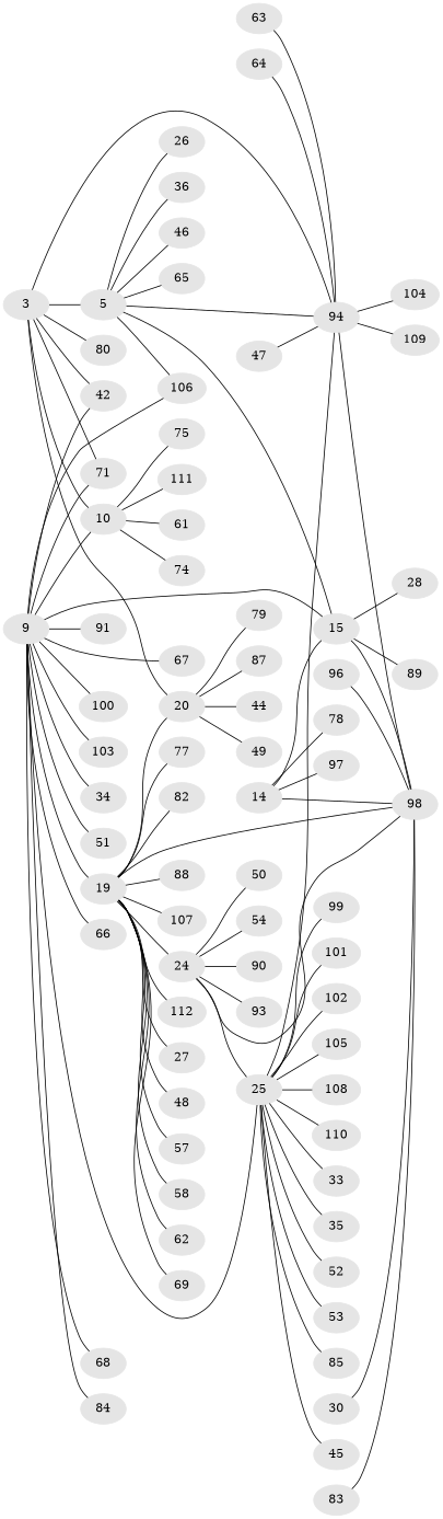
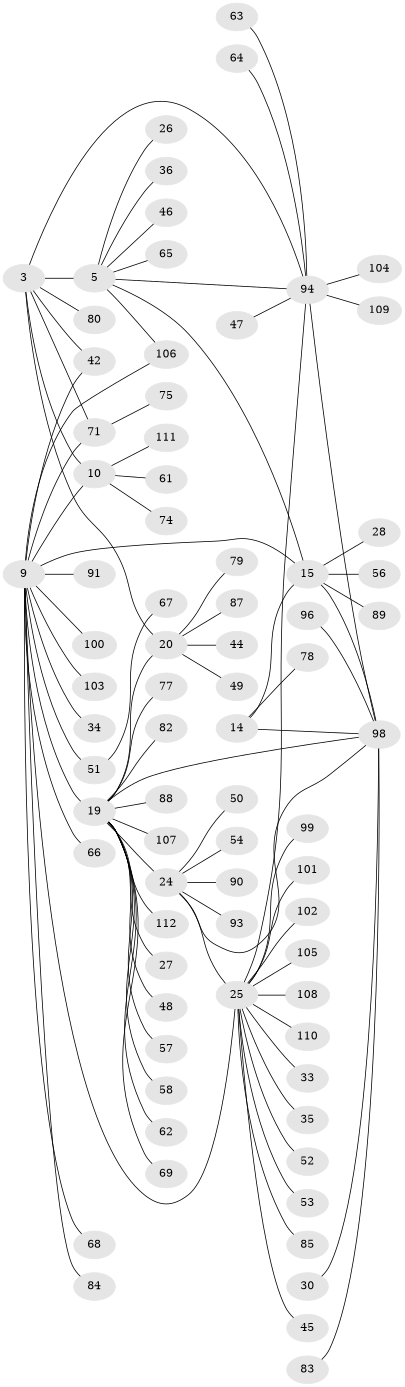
  graph {
    fontname="DejaVu Serif"
    rankdir=LR
    node [color=gray90 fontname="DejaVu Serif" style=filled]
    edge [fontname="DejaVu Serif"]
    3 [super="+1"]
    5 [super="+4"]
    10 [super="+6"]
    20 [super="+18"]
    42
    71
    80
    94 [super="+73+2+37+40"]
    15 [super="+13"]
    26
    36
    46
    65
    106
    61
    75
    n17 [label=74]
    111
    44
    49
    79
    87
    98 [super="+12"]
    104
    109
    28
+   56
    89
    9 [super="+8+7"]
    19 [super="+16+17"]
    25 [super="+23+21"]
    34
    51
    66
    67 [super="+59"]
    68
    84
    91
    100 [super="+86"]
    103
    24 [super="+22"]
    27
    48
    57 [super="+41"]
    58
    62
    69
    77
    82
    88
    107 [super="+43+92"]
    112 [super="+72"]
    33
    35
    52
    53
    85
    n58 [label=45 super="+74"]
    99
    101
    102
    105
    108
    110
    14 [super="+11"]
    78 [super="+39"]
-   97
    50
    54
    90
    93 [super="+45"]
    30
    47
    63
    64 [super="+32"]
    83
    96 [super="+60"]
    3 -- 5 [weight=4]
    3 -- 10
    3 -- 20
    3 -- 42
    3 -- 71
    3 -- 80
    3 -- 94 [weight=2]
    5 -- 94 [weight=2]
    5 -- 15
    5 -- 26
    5 -- 36
    5 -- 46
    5 -- 65
    5 -- 106
    10 -- 61
-   10 -- 75
+   71 -- 75
    10 -- n17
    10 -- 111
    20 -- 44
    20 -- 49
    20 -- 79
    20 -- 87
    94 -- 98
    94 -- 104
    94 -- 109
    15 -- 98 [weight=2]
    15 -- 28
+   15 -- 56
    15 -- 89
    9 -- 10 [weight=6]
    9 -- 42
    9 -- 71
    9 -- 15
    9 -- 106
    9 -- 19
    9 -- 25
    9 -- 34
    9 -- 51
    9 -- 66
-   9 -- 67
+   51 -- 67
    9 -- 68
    9 -- 84
    9 -- 91
    9 -- 100
    9 -- 103
    19 -- 20 [weight=6]
    19 -- 98 [weight=2]
    19 -- 24
    19 -- 27
    19 -- 48
    19 -- 57
    19 -- 58
    19 -- 62
    19 -- 69
    19 -- 77
    19 -- 82
    19 -- 88
    19 -- 107
    19 -- 112
    25 -- 94 [weight=2]
    25 -- 33
    25 -- 35
    25 -- 52
    25 -- 53
    25 -- 85
    25 -- n58
    25 -- 99
    25 -- 101
    25 -- 102
    25 -- 105
    25 -- 108
    25 -- 110
    24 -- 98
    24 -- 25 [weight=6]
    24 -- 50
    24 -- 54
    24 -- 90
    24 -- 93
    14 -- 15 [weight=4]
    14 -- 98 [weight=2]
    14 -- 78
-   14 -- 97
    30 -- 98
    47 -- 94
    63 -- 94
    64 -- 94
    83 -- 98
    96 -- 98
  }
